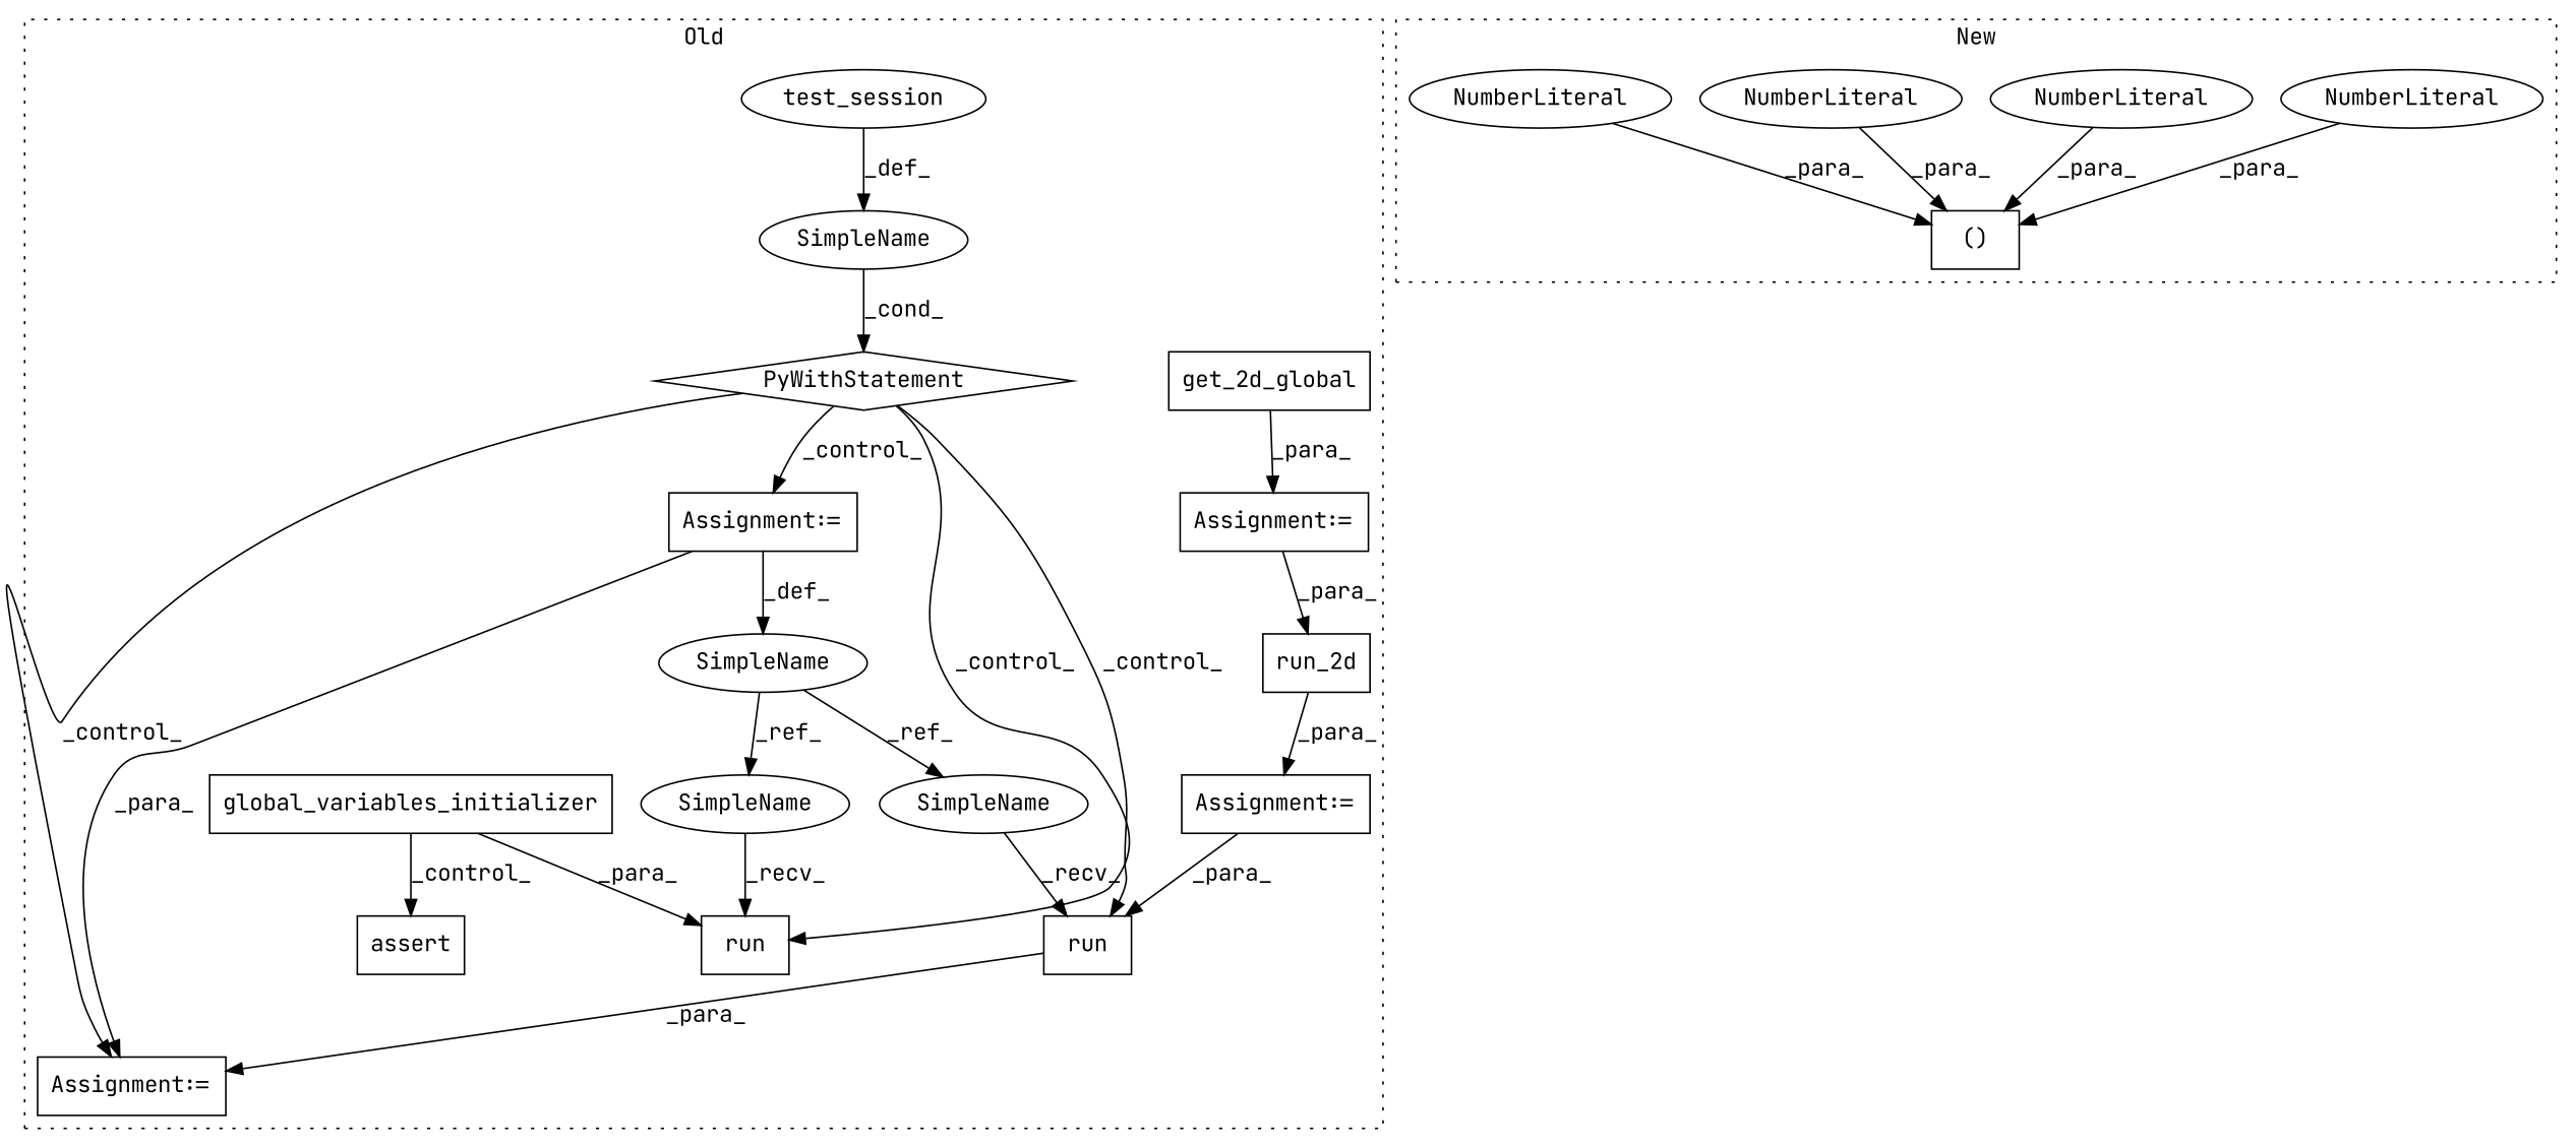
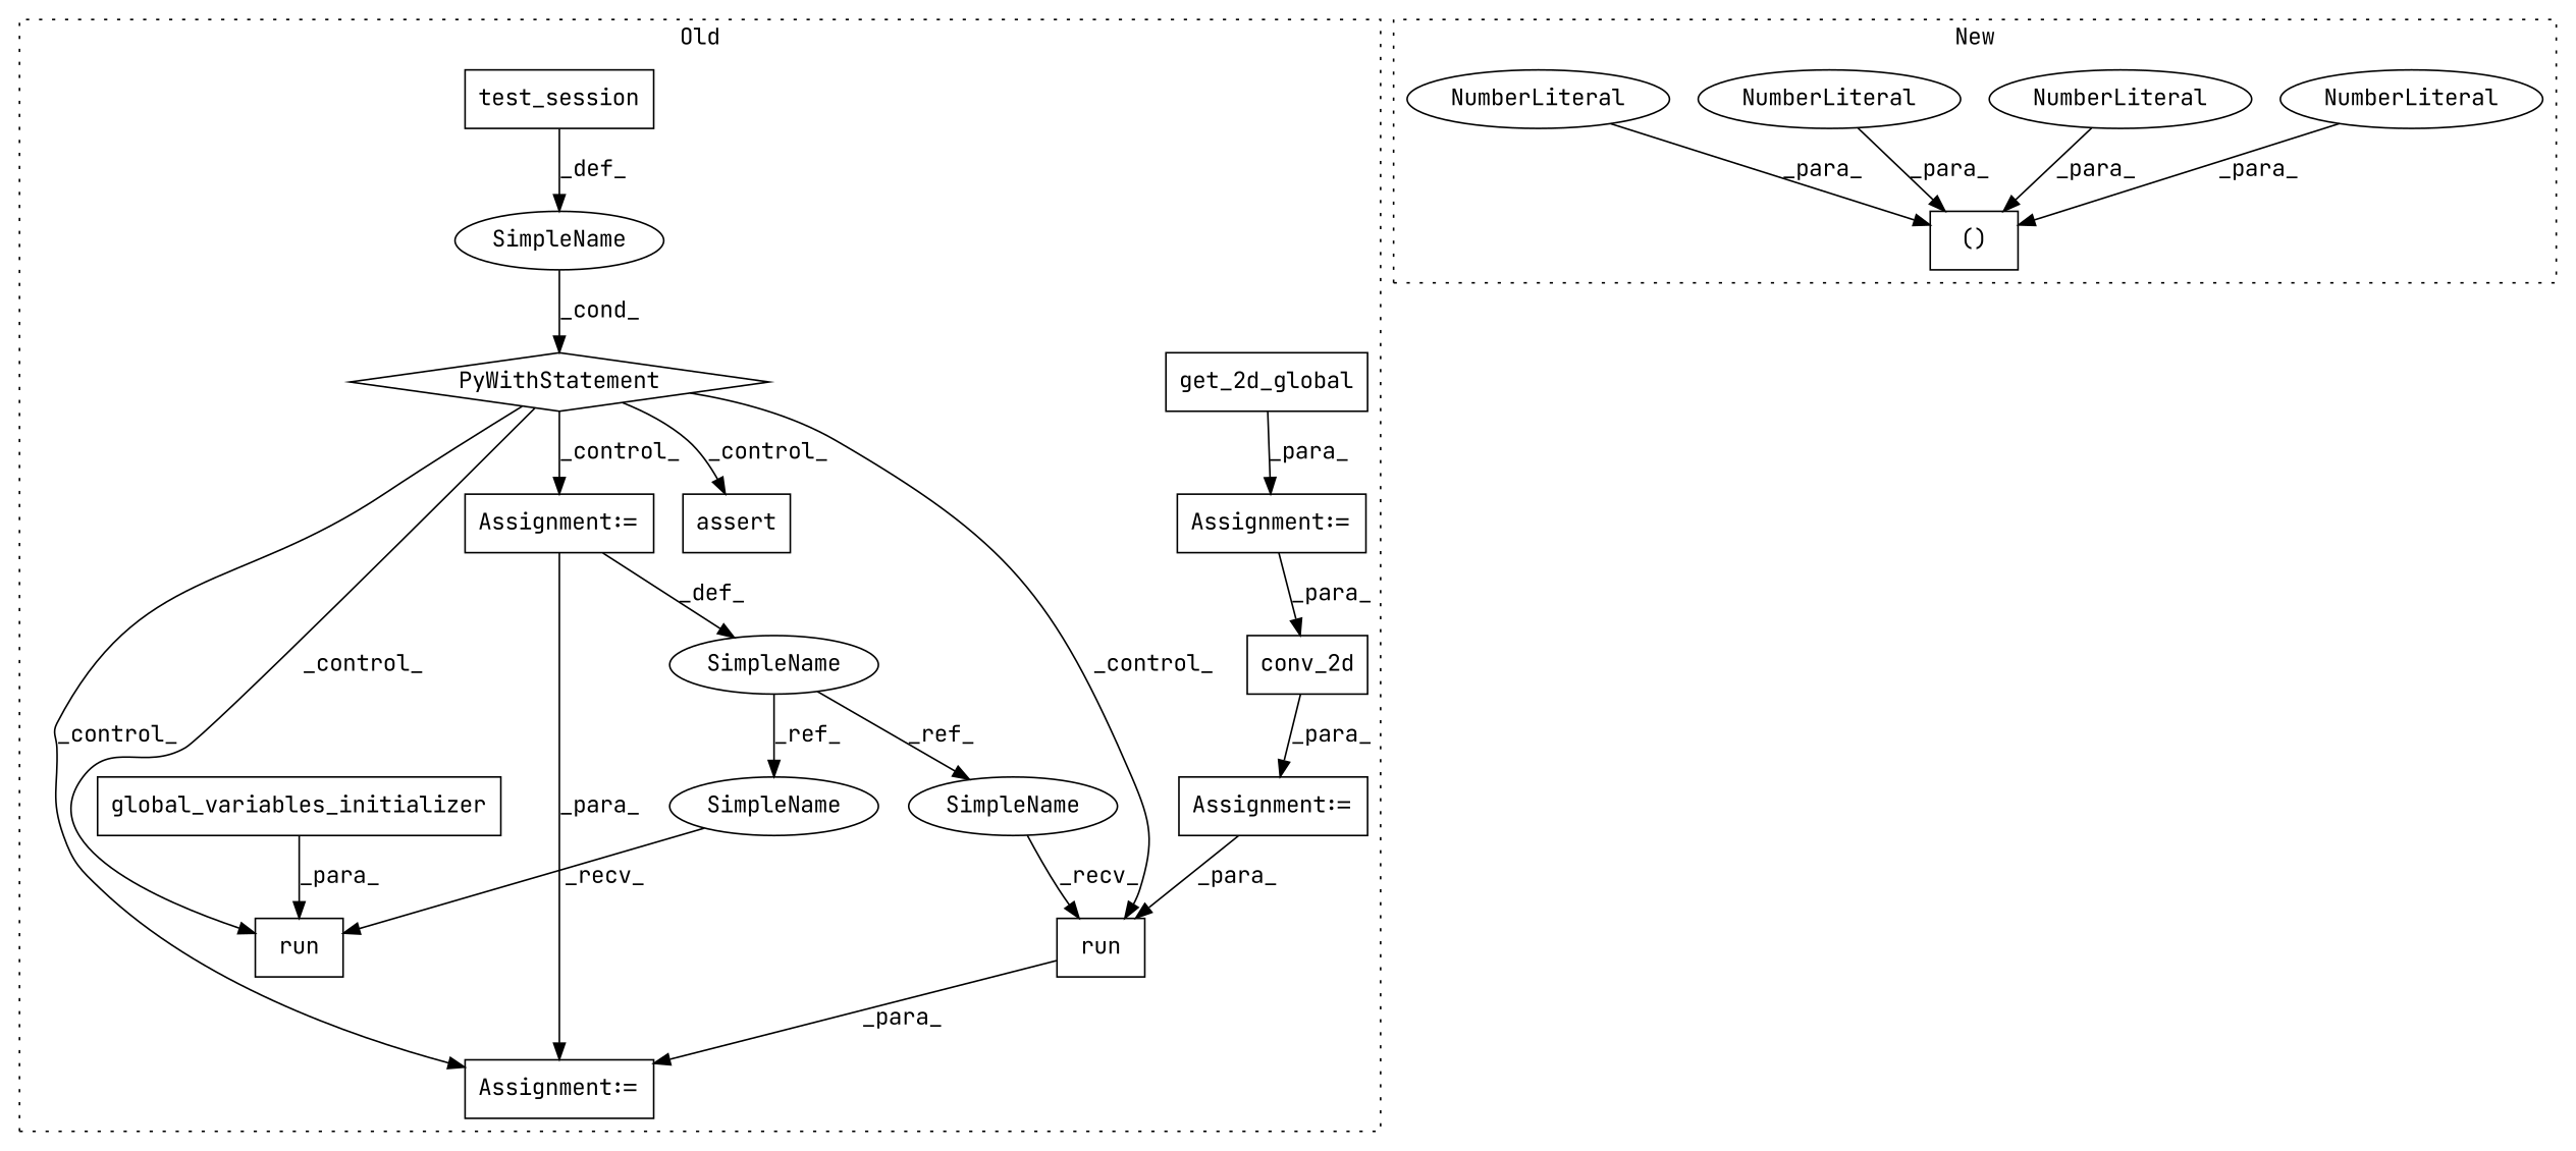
  digraph {
    fontname="JetBrains Mono"
    node [a=32 fontname="JetBrains Mono" l=4 s=10026 shape=box]
    edge [fontname="JetBrains Mono"]
-   n1 [l="8,1" label=run_2d s="9944,9956"]
+   n1 [l="8,1" label=conv_2d s="9944,9956"]
    n2 [l=14 label=get_2d_global s=9859]
    n3 [l="4,1" label=run s="10109,10124"]
    n4 [a=42 label=SimpleName shape=ellipse l="" s=""]
    n5 [a=104 l="10,2" label=PyWithStatement s="9983,10012" shape=diamond]
    n6 [l="4,1" label=run s="10043,10088"]
-   n7 [l=14 label=test_session s=9998 shape=ellipse]
+   n7 [l=14 label=test_session s=9998]
    n8 [l=30 label=global_variables_initializer s=10058]
    n9 [l="22,1" label=assert s="10138,10220"]
    n10 [a=42 label=SimpleName shape=ellipse]
    n11 [a=7 l=1 label="Assignment:=" s=9853]
    n12 [a=7 l=1 label="Assignment:=" s=10103]
    n13 [a=7 label="Assignment:="]
    n14 [a=7 l=1 label="Assignment:=" s=9943]
    n15 [a=42 label=SimpleName s=10038 shape=ellipse]
    n16 [a=42 label=SimpleName s=10104 shape=ellipse]
    n17 [a=106 l=46 label="()" s=9187]
    n18 [a=34 l=2 label=NumberLiteral s=9201 shape=ellipse]
    n19 [a=34 l=2 label=NumberLiteral s=9216 shape=ellipse]
    n20 [a=34 l=1 label=NumberLiteral s=9187 shape=ellipse]
    n21 [a=34 l=2 label=NumberLiteral s=9231 shape=ellipse]
    subgraph cluster_1 {
      label=Old
      style=dotted
      n1
      n2
      n3
      n4
      n5
      n6
      n7
      n8
      n9
      n10
      n11
      n12
      n13
      n14
      n15
      n16
    }
    subgraph cluster_2 {
      label=New
      style=dotted
      n17
      n18
      n19
      n20
      n21
    }
    n1 -> n14 [label=_para_]
    n2 -> n11 [label=_para_]
    n3 -> n12 [label=_para_]
    n4 -> n5 [label=_cond_]
    n5 -> n3 [label=_control_]
    n5 -> n6 [label=_control_]
-   n8 -> n9 [label=_control_]
+   n5 -> n9 [label=_control_]
    n5 -> n12 [label=_control_]
    n5 -> n13 [label=_control_]
    n7 -> n4 [label=_def_]
    n8 -> n6 [label=_para_]
    n10 -> n15 [label=_ref_]
    n10 -> n16 [label=_ref_]
    n11 -> n1 [label=_para_]
    n13 -> n10 [label=_def_]
    n13 -> n12 [label=_para_]
    n14 -> n3 [label=_para_]
    n15 -> n6 [label=_recv_]
    n16 -> n3 [label=_recv_]
    n18 -> n17 [label=_para_]
    n19 -> n17 [label=_para_]
    n20 -> n17 [label=_para_]
    n21 -> n17 [label=_para_]
  }
